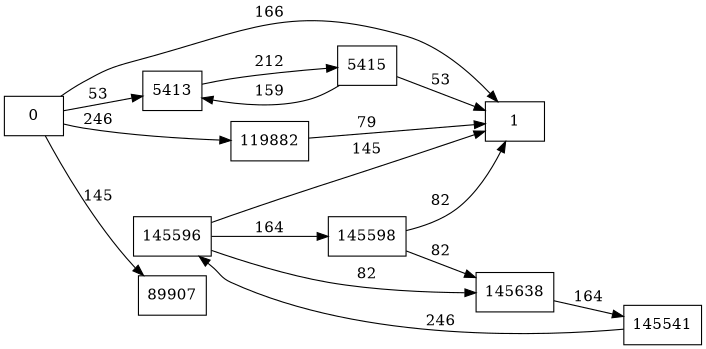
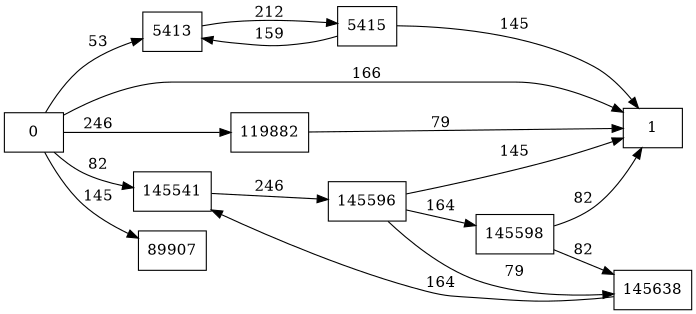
  digraph {
    rankdir=LR
    node [shape=rectangle]
    5413
    5415
    1
    119882
    145541
    145596
    145598
    145638
    0
    89907
    5413 -> 5415 [label=212]
    5415 -> 5413 [label=159]
-   5415 -> 1 [label=53]
+   5415 -> 1 [label=145]
    119882 -> 1 [label=79]
    145541 -> 145596 [label=246]
    145596 -> 1 [label=145]
    145596 -> 145598 [label=164]
-   145596 -> 145638 [label=82]
+   145596 -> 145638 [label=79]
    145598 -> 1 [label=82]
    145598 -> 145638 [label=82]
    145638 -> 145541 [label=164]
    0 -> 5413 [label=53]
    0 -> 1 [label=166]
    0 -> 119882 [label=246]
+   0 -> 145541 [label=82]
    0 -> 89907 [label=145]
  }
